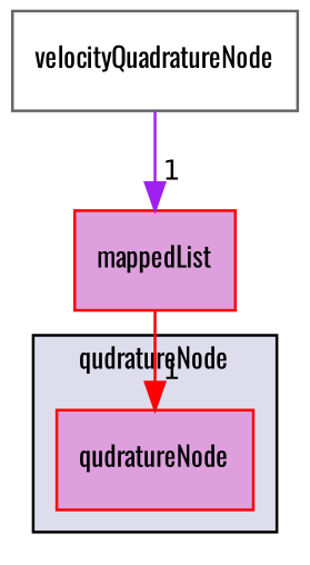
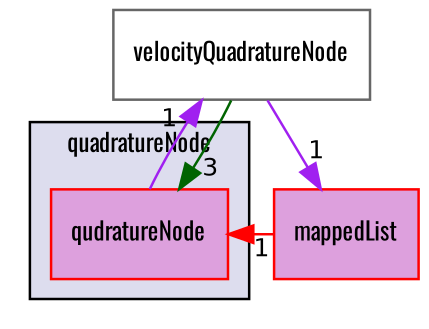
  digraph {
    compound=true
    fontname=Oswald
    node [color=red fillcolor=plum fontname=Oswald fontsize=10 shape=box style=filled]
    edge [color=purple fontname=Oswald headlabel=1 labeldistance=1.5 labelfontname=Helvetica labelfontsize=10]
    n1 [label=qudratureNode pencolor=black]
    n2 [color=gray40 fillcolor=white label=velocityQuadratureNode]
    n3 [label=mappedList]
    subgraph cluster_1 {
      bgcolor="#ddddee"
      fontsize=10
-     label=qudratureNode
+     label=quadratureNode
      pencolor=black
      n1
    }
+   n1 -> n2
+   n2 -> n1 [color=darkgreen headlabel=3]
    n2 -> n3
    n3 -> n1 [color=red]
  }
